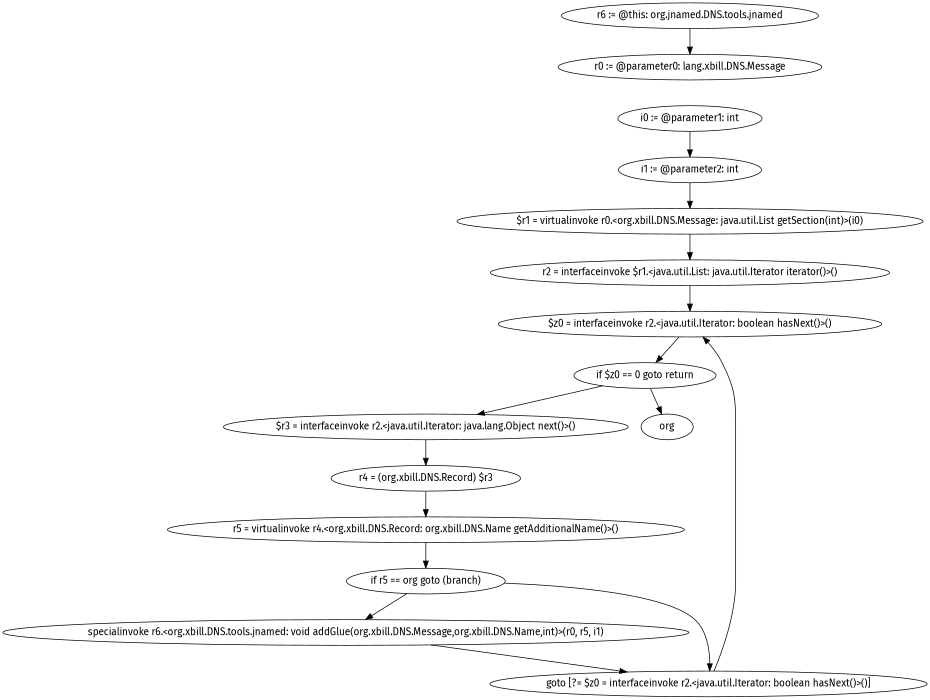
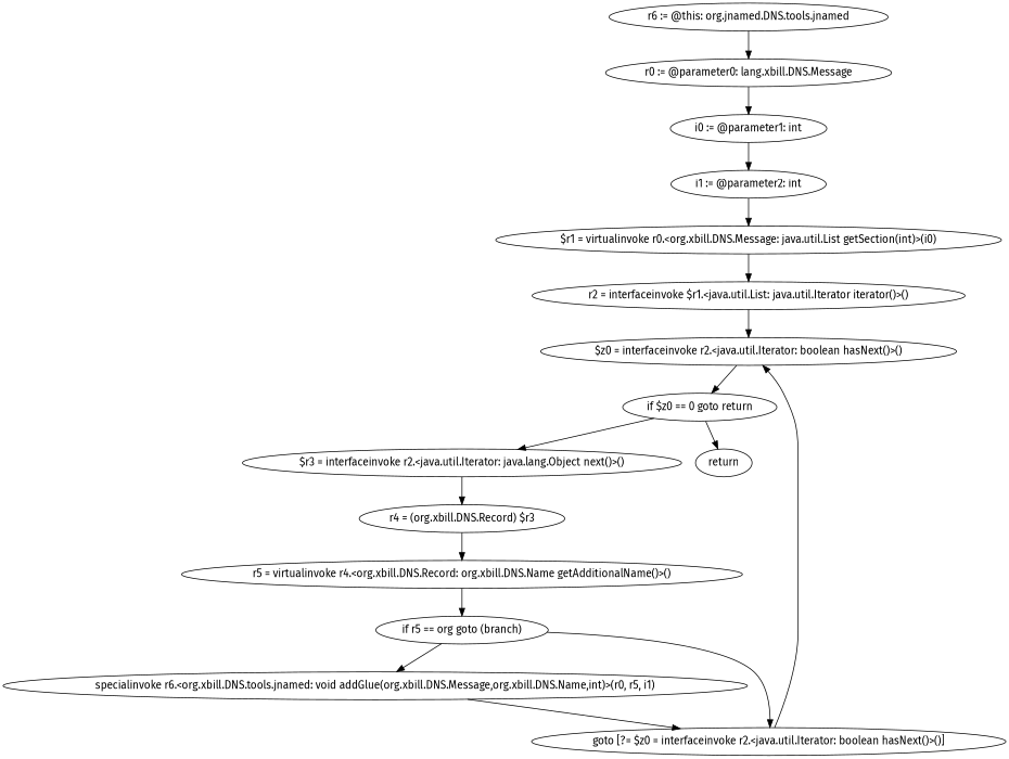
  digraph {
    fontname="Fira Sans"
    node [fontname="Fira Sans"]
    edge [fontname="Fira Sans"]
    n1 [label="r6 := @this: org.jnamed.DNS.tools.jnamed"]
    n2 [label="r0 := @parameter0: lang.xbill.DNS.Message"]
    "i0 := @parameter1: int"
    "i1 := @parameter2: int"
    "$r1 = virtualinvoke r0.<org.xbill.DNS.Message: java.util.List getSection(int)>(i0)"
    "r2 = interfaceinvoke $r1.<java.util.List: java.util.Iterator iterator()>()"
    "$z0 = interfaceinvoke r2.<java.util.Iterator: boolean hasNext()>()"
    "if $z0 == 0 goto return"
    "$r3 = interfaceinvoke r2.<java.util.Iterator: java.lang.Object next()>()"
-   return [label=org]
+   return
    "r4 = (org.xbill.DNS.Record) $r3"
    "r5 = virtualinvoke r4.<org.xbill.DNS.Record: org.xbill.DNS.Name getAdditionalName()>()"
    n13 [label="if r5 == org goto (branch)"]
    "specialinvoke r6.<org.xbill.DNS.tools.jnamed: void addGlue(org.xbill.DNS.Message,org.xbill.DNS.Name,int)>(r0, r5, i1)"
    "goto [?= $z0 = interfaceinvoke r2.<java.util.Iterator: boolean hasNext()>()]"
    n1 -> n2
+   n2 -> "i0 := @parameter1: int"
    "i0 := @parameter1: int" -> "i1 := @parameter2: int"
    "i1 := @parameter2: int" -> "$r1 = virtualinvoke r0.<org.xbill.DNS.Message: java.util.List getSection(int)>(i0)"
    "$r1 = virtualinvoke r0.<org.xbill.DNS.Message: java.util.List getSection(int)>(i0)" -> "r2 = interfaceinvoke $r1.<java.util.List: java.util.Iterator iterator()>()"
    "r2 = interfaceinvoke $r1.<java.util.List: java.util.Iterator iterator()>()" -> "$z0 = interfaceinvoke r2.<java.util.Iterator: boolean hasNext()>()"
    "$z0 = interfaceinvoke r2.<java.util.Iterator: boolean hasNext()>()" -> "if $z0 == 0 goto return"
    "if $z0 == 0 goto return" -> "$r3 = interfaceinvoke r2.<java.util.Iterator: java.lang.Object next()>()"
    "if $z0 == 0 goto return" -> return
    "$r3 = interfaceinvoke r2.<java.util.Iterator: java.lang.Object next()>()" -> "r4 = (org.xbill.DNS.Record) $r3"
    "r4 = (org.xbill.DNS.Record) $r3" -> "r5 = virtualinvoke r4.<org.xbill.DNS.Record: org.xbill.DNS.Name getAdditionalName()>()"
    "r5 = virtualinvoke r4.<org.xbill.DNS.Record: org.xbill.DNS.Name getAdditionalName()>()" -> n13
    n13 -> "specialinvoke r6.<org.xbill.DNS.tools.jnamed: void addGlue(org.xbill.DNS.Message,org.xbill.DNS.Name,int)>(r0, r5, i1)"
    n13 -> "goto [?= $z0 = interfaceinvoke r2.<java.util.Iterator: boolean hasNext()>()]"
    "specialinvoke r6.<org.xbill.DNS.tools.jnamed: void addGlue(org.xbill.DNS.Message,org.xbill.DNS.Name,int)>(r0, r5, i1)" -> "goto [?= $z0 = interfaceinvoke r2.<java.util.Iterator: boolean hasNext()>()]"
    "goto [?= $z0 = interfaceinvoke r2.<java.util.Iterator: boolean hasNext()>()]" -> "$z0 = interfaceinvoke r2.<java.util.Iterator: boolean hasNext()>()"
  }
